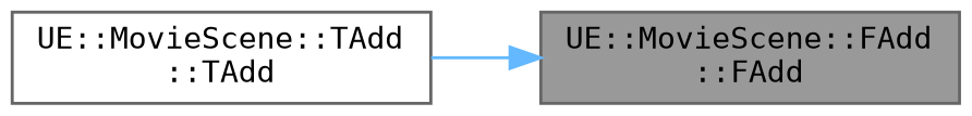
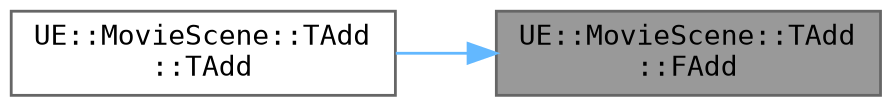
  digraph {
    rankdir=RL
    fontname="DejaVu Sans Mono"
    node [fontname="DejaVu Sans Mono" fontsize=10 shape=box style=filled]
-   n1 [color=gray40 fillcolor=grey60 fontcolor=black height=0.2 label="UE::MovieScene::FAdd\l::FAdd" width=0.4]
+   n1 [color=gray40 fillcolor=grey60 fontcolor=black height=0.2 label="UE::MovieScene::TAdd\l::FAdd" width=0.4]
    n2 [color=grey40 fillcolor=white height=0.2 label="UE::MovieScene::TAdd\l::TAdd" width=0.4]
    n1 -> n2 [color=steelblue1 dir=back fontname="DejaVu Sans Mono" fontsize=10 labelfontname=Helvetica labelfontsize=10 style=solid]
  }
